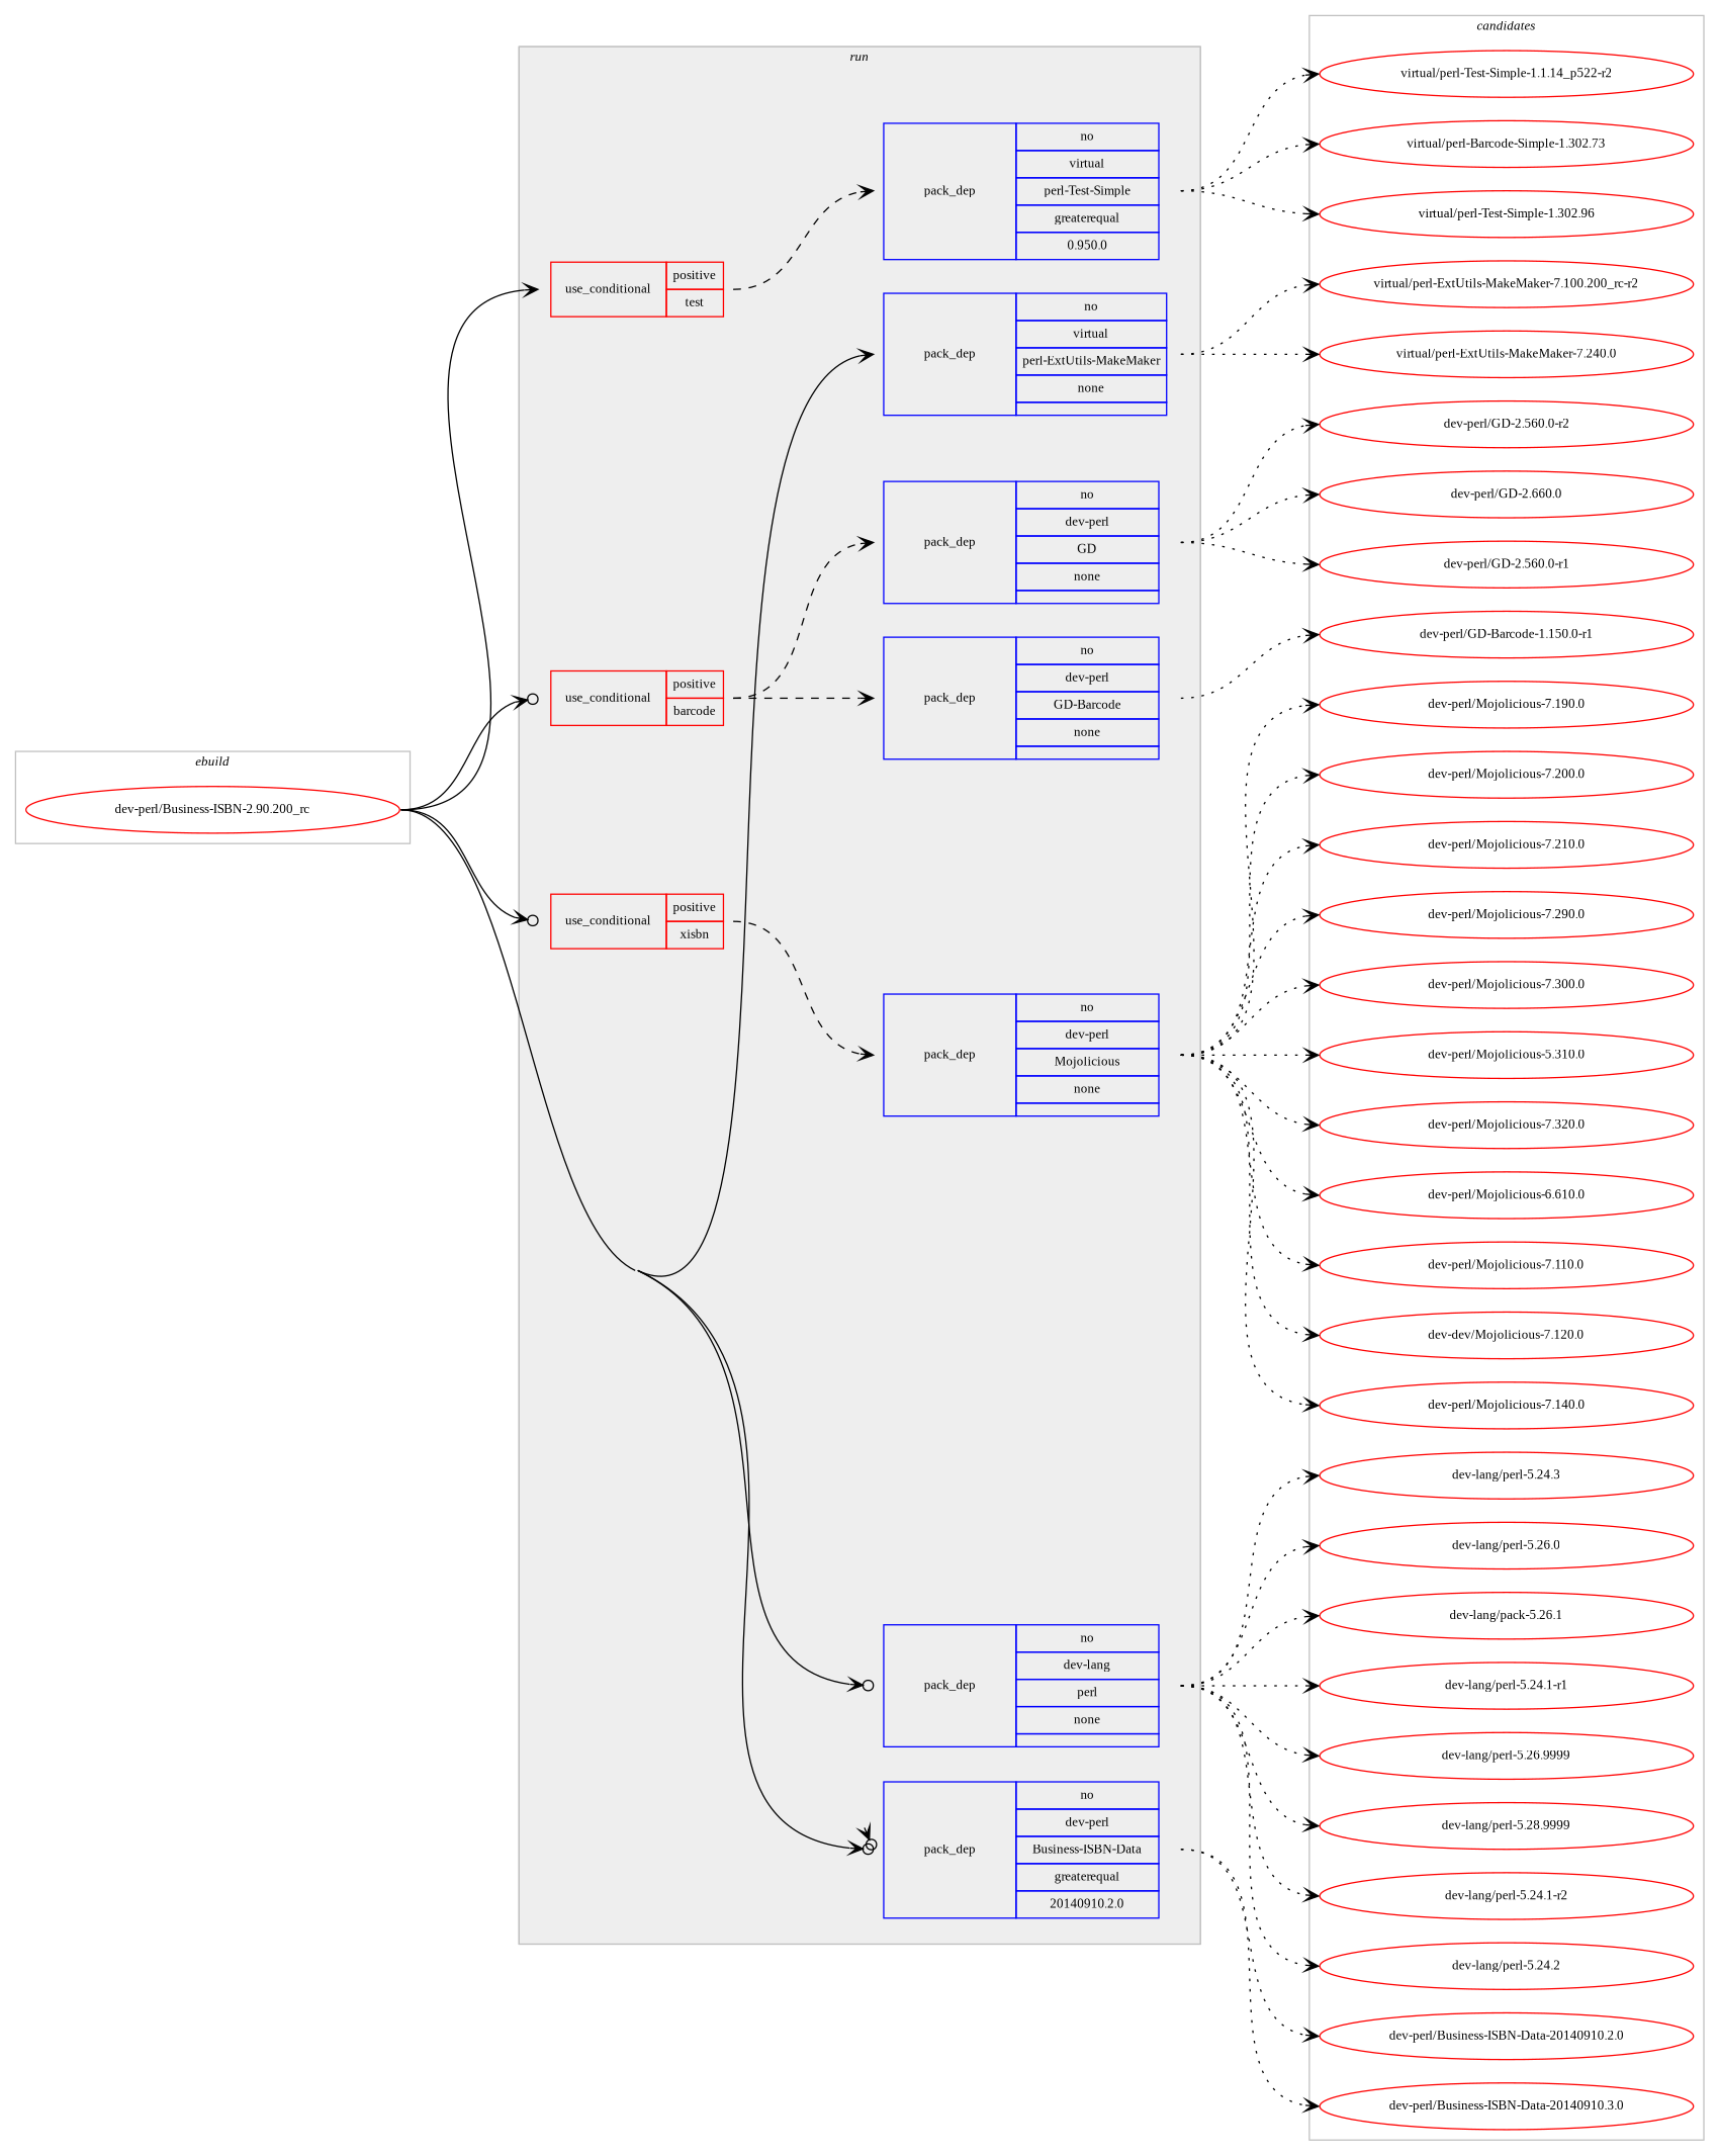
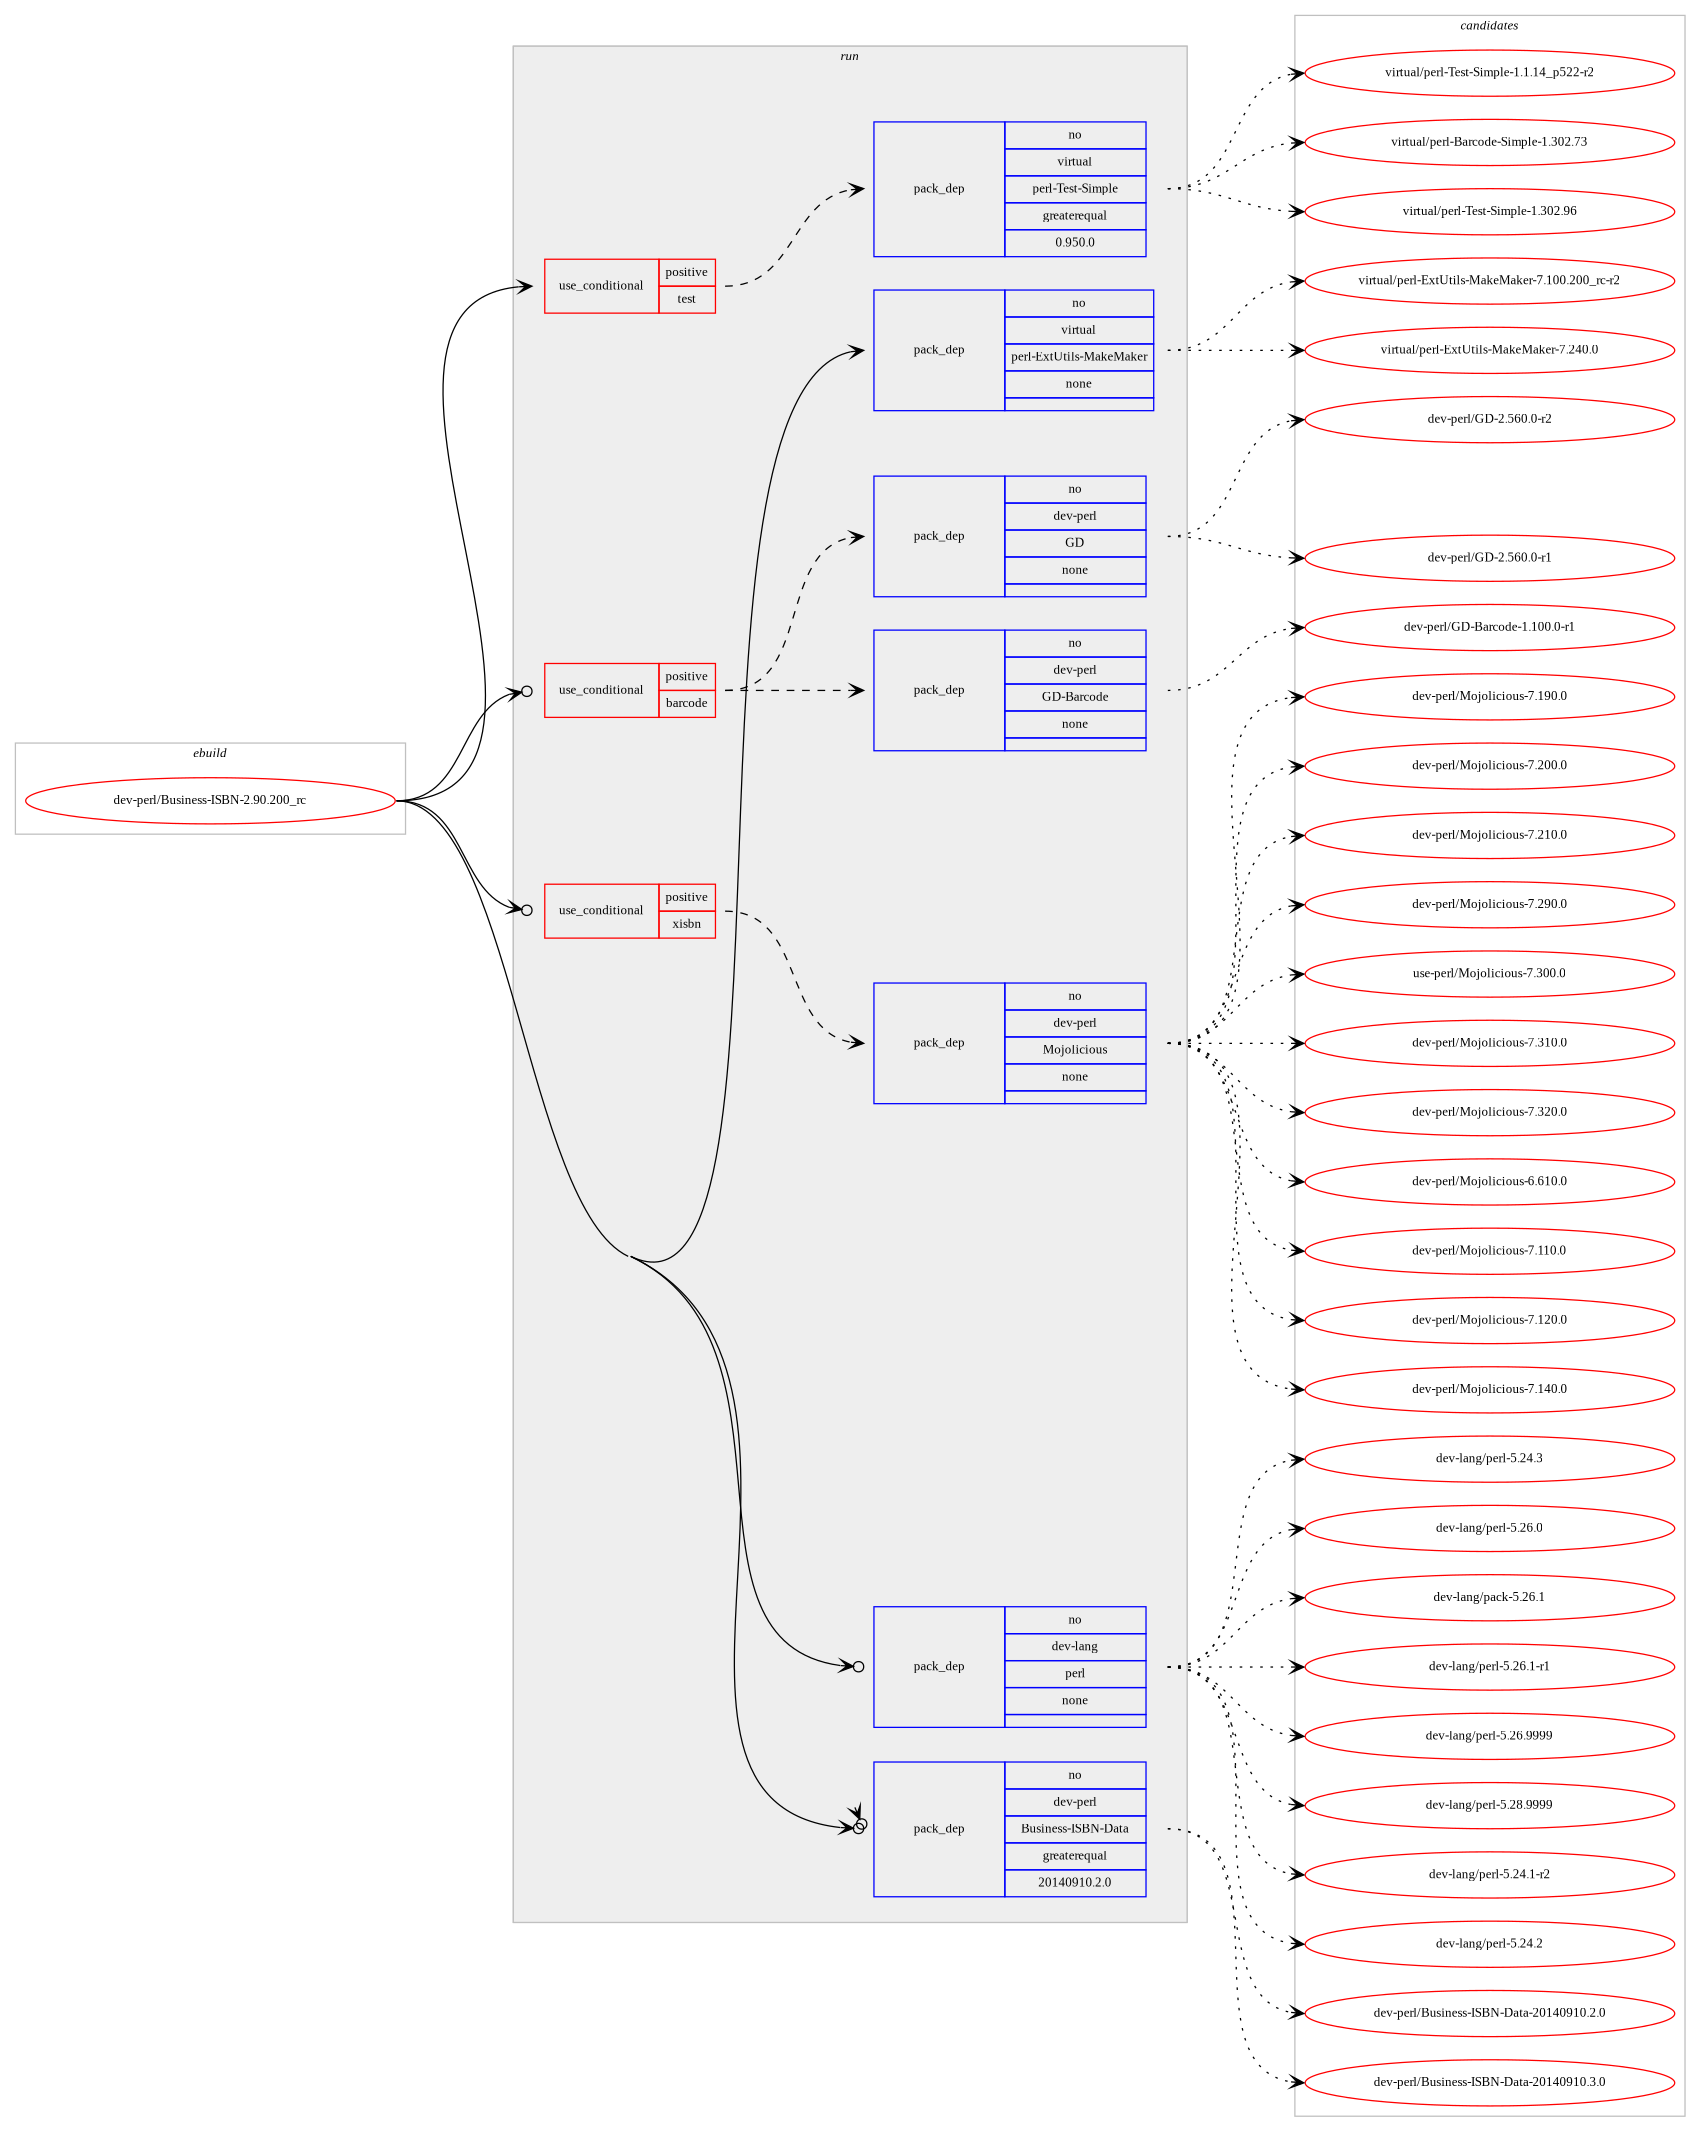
  digraph {
    compound=true
    concentrate=true
    fontname="Liberation Serif"
    fontsize=10
    newrank=true
    rankdir=LR
    ranksep=1.5
    node [color=red fontname="Liberation Serif" fontsize=10]
    edge [arrowhead=vee fontname="Liberation Serif" headport=w style=dotted tailport=e weight=100]
    n1 [label="dev-perl/Business-ISBN-2.90.200_rc" width=4]
    n2 [color=blue label=<<TABLE BORDER="0" CELLBORDER="1" CELLSPACING="0" CELLPADDING="4" WIDTH="220"><TR><TD ROWSPAN="6" CELLPADDING="30">pack_dep</TD></TR><TR><TD WIDTH="110">no</TD></TR><TR><TD>virtual</TD></TR><TR><TD>perl-Test-Simple</TD></TR><TR><TD>greaterequal</TD></TR><TR><TD>0.950.0</TD></TR></TABLE>> shape=none]
    n3 [label=<<TABLE BORDER="0" CELLBORDER="1" CELLSPACING="0" CELLPADDING="4"><TR><TD ROWSPAN="3" CELLPADDING="10">use_conditional</TD></TR><TR><TD>positive</TD></TR><TR><TD>test</TD></TR></TABLE>> shape=none]
    n4 [color=blue label=<<TABLE BORDER="0" CELLBORDER="1" CELLSPACING="0" CELLPADDING="4" WIDTH="220"><TR><TD ROWSPAN="6" CELLPADDING="30">pack_dep</TD></TR><TR><TD WIDTH="110">no</TD></TR><TR><TD>virtual</TD></TR><TR><TD>perl-ExtUtils-MakeMaker</TD></TR><TR><TD>none</TD></TR><TR><TD></TD></TR></TABLE>> shape=none]
    n5 [color=blue label=<<TABLE BORDER="0" CELLBORDER="1" CELLSPACING="0" CELLPADDING="4" WIDTH="220"><TR><TD ROWSPAN="6" CELLPADDING="30">pack_dep</TD></TR><TR><TD WIDTH="110">no</TD></TR><TR><TD>dev-perl</TD></TR><TR><TD>GD-Barcode</TD></TR><TR><TD>none</TD></TR><TR><TD></TD></TR></TABLE>> shape=none]
    n6 [color=blue label=<<TABLE BORDER="0" CELLBORDER="1" CELLSPACING="0" CELLPADDING="4" WIDTH="220"><TR><TD ROWSPAN="6" CELLPADDING="30">pack_dep</TD></TR><TR><TD WIDTH="110">no</TD></TR><TR><TD>dev-perl</TD></TR><TR><TD>GD</TD></TR><TR><TD>none</TD></TR><TR><TD></TD></TR></TABLE>> shape=none]
    n7 [label=<<TABLE BORDER="0" CELLBORDER="1" CELLSPACING="0" CELLPADDING="4"><TR><TD ROWSPAN="3" CELLPADDING="10">use_conditional</TD></TR><TR><TD>positive</TD></TR><TR><TD>barcode</TD></TR></TABLE>> shape=none]
    n8 [color=blue label=<<TABLE BORDER="0" CELLBORDER="1" CELLSPACING="0" CELLPADDING="4" WIDTH="220"><TR><TD ROWSPAN="6" CELLPADDING="30">pack_dep</TD></TR><TR><TD WIDTH="110">no</TD></TR><TR><TD>dev-perl</TD></TR><TR><TD>Mojolicious</TD></TR><TR><TD>none</TD></TR><TR><TD></TD></TR></TABLE>> shape=none]
    n9 [label=<<TABLE BORDER="0" CELLBORDER="1" CELLSPACING="0" CELLPADDING="4"><TR><TD ROWSPAN="3" CELLPADDING="10">use_conditional</TD></TR><TR><TD>positive</TD></TR><TR><TD>xisbn</TD></TR></TABLE>> shape=none]
    n10 [color=blue label=<<TABLE BORDER="0" CELLBORDER="1" CELLSPACING="0" CELLPADDING="4" WIDTH="220"><TR><TD ROWSPAN="6" CELLPADDING="30">pack_dep</TD></TR><TR><TD WIDTH="110">no</TD></TR><TR><TD>dev-lang</TD></TR><TR><TD>perl</TD></TR><TR><TD>none</TD></TR><TR><TD></TD></TR></TABLE>> shape=none]
    n11 [color=blue label=<<TABLE BORDER="0" CELLBORDER="1" CELLSPACING="0" CELLPADDING="4" WIDTH="220"><TR><TD ROWSPAN="6" CELLPADDING="30">pack_dep</TD></TR><TR><TD WIDTH="110">no</TD></TR><TR><TD>dev-perl</TD></TR><TR><TD>Business-ISBN-Data</TD></TR><TR><TD>greaterequal</TD></TR><TR><TD>20140910.2.0</TD></TR></TABLE>> shape=none]
    n12 [label="virtual/perl-Test-Simple-1.1.14_p522-r2" width=4]
    n13 [label="virtual/perl-Barcode-Simple-1.302.73" width=4]
    n14 [label="virtual/perl-Test-Simple-1.302.96" width=4]
    n15 [label="virtual/perl-ExtUtils-MakeMaker-7.100.200_rc-r2" width=4]
    n16 [label="virtual/perl-ExtUtils-MakeMaker-7.240.0" width=4]
-   n17 [label="dev-perl/GD-Barcode-1.150.0-r1" width=4]
+   n17 [label="dev-perl/GD-Barcode-1.100.0-r1" width=4]
    n18 [label="dev-perl/GD-2.560.0-r1" width=4]
    n19 [label="dev-perl/GD-2.560.0-r2" width=4]
-   n20 [label="dev-perl/GD-2.660.0" width=4]
    n21 [label="dev-perl/Mojolicious-6.610.0" width=4]
    n22 [label="dev-perl/Mojolicious-7.110.0" width=4]
-   n23 [label="dev-dev/Mojolicious-7.120.0" width=4]
+   n23 [label="dev-perl/Mojolicious-7.120.0" width=4]
    n24 [label="dev-perl/Mojolicious-7.140.0" width=4]
    n25 [label="dev-perl/Mojolicious-7.190.0" width=4]
    n26 [label="dev-perl/Mojolicious-7.200.0" width=4]
    n27 [label="dev-perl/Mojolicious-7.210.0" width=4]
    n28 [label="dev-perl/Mojolicious-7.290.0" width=4]
-   n29 [label="dev-perl/Mojolicious-7.300.0" width=4]
-   n30 [label="dev-perl/Mojolicious-5.310.0" width=4]
+   n29 [label="use-perl/Mojolicious-7.300.0" width=4]
+   n30 [label="dev-perl/Mojolicious-7.310.0" width=4]
    n31 [label="dev-perl/Mojolicious-7.320.0" width=4]
    n32 [label="dev-lang/perl-5.24.1-r2" width=4]
    n33 [label="dev-lang/perl-5.24.2" width=4]
    n34 [label="dev-lang/perl-5.24.3" width=4]
    n35 [label="dev-lang/perl-5.26.0" width=4]
    n36 [label="dev-lang/pack-5.26.1" width=4]
-   n37 [label="dev-lang/perl-5.24.1-r1" width=4]
+   n37 [label="dev-lang/perl-5.26.1-r1" width=4]
    n38 [label="dev-lang/perl-5.26.9999" width=4]
    n39 [label="dev-lang/perl-5.28.9999" width=4]
    n40 [label="dev-perl/Business-ISBN-Data-20140910.2.0" width=4]
    n41 [label="dev-perl/Business-ISBN-Data-20140910.3.0" width=4]
    subgraph cluster_1 {
      color=gray
      label=<<i>ebuild</i>>
      rank=same
      n1
    }
    subgraph cluster_2 {
      color=gray
      label=<<i>dependencies</i>>
      subgraph cluster_3 {
        color=gray
        fillcolor="#eeeeee"
        label=<<i>compile</i>>
        style=filled
        subgraph sub_4 {
          color=gray
          fillcolor="#eeeeee"
          label=<<i>compile</i>>
          style=filled
          n3
          subgraph sub_5 {
            color=gray
            fillcolor="#eeeeee"
            label=<<i>compile</i>>
            style=filled
            n2
          }
        }
        subgraph sub_6 {
          color=gray
          fillcolor="#eeeeee"
          label=<<i>compile</i>>
          style=filled
          n4
        }
      }
      subgraph cluster_7 {
        color=gray
        fillcolor="#eeeeee"
        label=<<i>compile and run</i>>
        style=filled
        subgraph sub_8 {
          color=gray
          fillcolor="#eeeeee"
          label=<<i>compile and run</i>>
          style=filled
          n7
          subgraph sub_9 {
            color=gray
            fillcolor="#eeeeee"
            label=<<i>compile and run</i>>
            style=filled
            n5
          }
          subgraph sub_10 {
            color=gray
            fillcolor="#eeeeee"
            label=<<i>compile and run</i>>
            style=filled
            n6
          }
        }
        subgraph sub_11 {
          color=gray
          fillcolor="#eeeeee"
          label=<<i>compile and run</i>>
          style=filled
          n9
          subgraph sub_12 {
            color=gray
            fillcolor="#eeeeee"
            label=<<i>compile and run</i>>
            style=filled
            n8
          }
        }
        subgraph sub_13 {
          color=gray
          fillcolor="#eeeeee"
          label=<<i>compile and run</i>>
          style=filled
          n10
        }
        subgraph sub_14 {
          color=gray
          fillcolor="#eeeeee"
          label=<<i>compile and run</i>>
          style=filled
          n11
        }
      }
      subgraph cluster_15 {
        color=gray
        fillcolor="#eeeeee"
        label=<<i>run</i>>
        style=filled
      }
    }
    subgraph cluster_16 {
      color=gray
      label=<<i>candidates</i>>
      rank=same
      subgraph sub_17 {
        color=black
        label=<<i>candidates</i>>
        nodesep=1
        rank=same
        n12
        n13
        n14
      }
      subgraph sub_18 {
        color=black
        label=<<i>candidates</i>>
        nodesep=1
        rank=same
        n15
        n16
      }
      subgraph sub_19 {
        color=black
        label=<<i>candidates</i>>
        nodesep=1
        rank=same
        n17
      }
      subgraph sub_20 {
        color=black
        label=<<i>candidates</i>>
        nodesep=1
        rank=same
        n18
        n19
-       n20
      }
      subgraph sub_21 {
        color=black
        label=<<i>candidates</i>>
        nodesep=1
        rank=same
        n21
        n22
        n23
        n24
        n25
        n26
        n27
        n28
        n29
        n30
        n31
      }
      subgraph sub_22 {
        color=black
        label=<<i>candidates</i>>
        nodesep=1
        rank=same
        n32
        n33
        n34
        n35
        n36
        n37
        n38
        n39
      }
      subgraph sub_23 {
        color=black
        label=<<i>candidates</i>>
        nodesep=1
        rank=same
        n40
        n41
      }
    }
    n1 -> n3 [style=solid weight=20]
    n1 -> n4 [style=solid weight=20]
    n1 -> n7 [arrowhead=odotvee style=solid weight=20]
    n1 -> n9 [arrowhead=odotvee style=solid weight=20]
    n1 -> n10 [arrowhead=odotvee style=solid weight=20]
    n1 -> n11 [arrowhead=odotvee style=solid weight=20]
    n2 -> n12
    n2 -> n13
    n2 -> n14
    n3 -> n2 [style=dashed weight=20]
    n4 -> n15
    n4 -> n16
    n5 -> n17
    n6 -> n18
    n6 -> n19
-   n6 -> n20
    n7 -> n5 [style=dashed weight=20]
    n7 -> n6 [style=dashed weight=20]
    n8 -> n21
    n8 -> n22
    n8 -> n23
    n8 -> n24
    n8 -> n25
    n8 -> n26
    n8 -> n27
    n8 -> n28
    n8 -> n29
    n8 -> n30
    n8 -> n31
    n9 -> n8 [style=dashed weight=20]
    n10 -> n32
    n10 -> n33
    n10 -> n34
    n10 -> n35
    n10 -> n36
    n10 -> n37
    n10 -> n38
    n10 -> n39
    n11 -> n40
    n11 -> n41
  }
